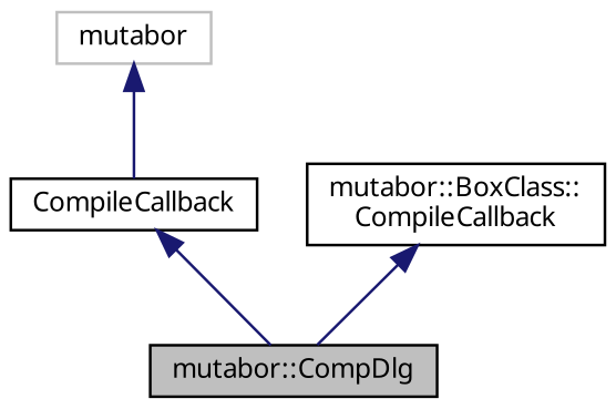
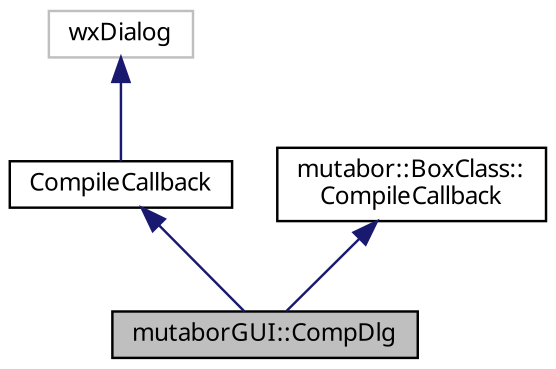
  digraph {
    node [color=black fillcolor=white fontname=Sans fontsize=10 shape=record style=filled]
    edge [color=midnightblue dir=back fontname=Sans fontsize=10 labelfontname=Sans labelfontsize=10 style=solid]
-   n1 [fillcolor=grey75 fontcolor=black height=0.2 label="mutabor::CompDlg" width=0.4]
+   n1 [fillcolor=grey75 fontcolor=black height=0.2 label="mutaborGUI::CompDlg" width=0.4]
    n2 [height=0.2 label=CompileCallback width=0.4]
-   n3 [color=grey75 height=0.2 label=mutabor width=0.4]
+   n3 [color=grey75 height=0.2 label=wxDialog width=0.4]
    n4 [height=0.2 label="mutabor::BoxClass::\lCompileCallback" width=0.4]
    n2 -> n1
    n3 -> n2
    n4 -> n1
  }
